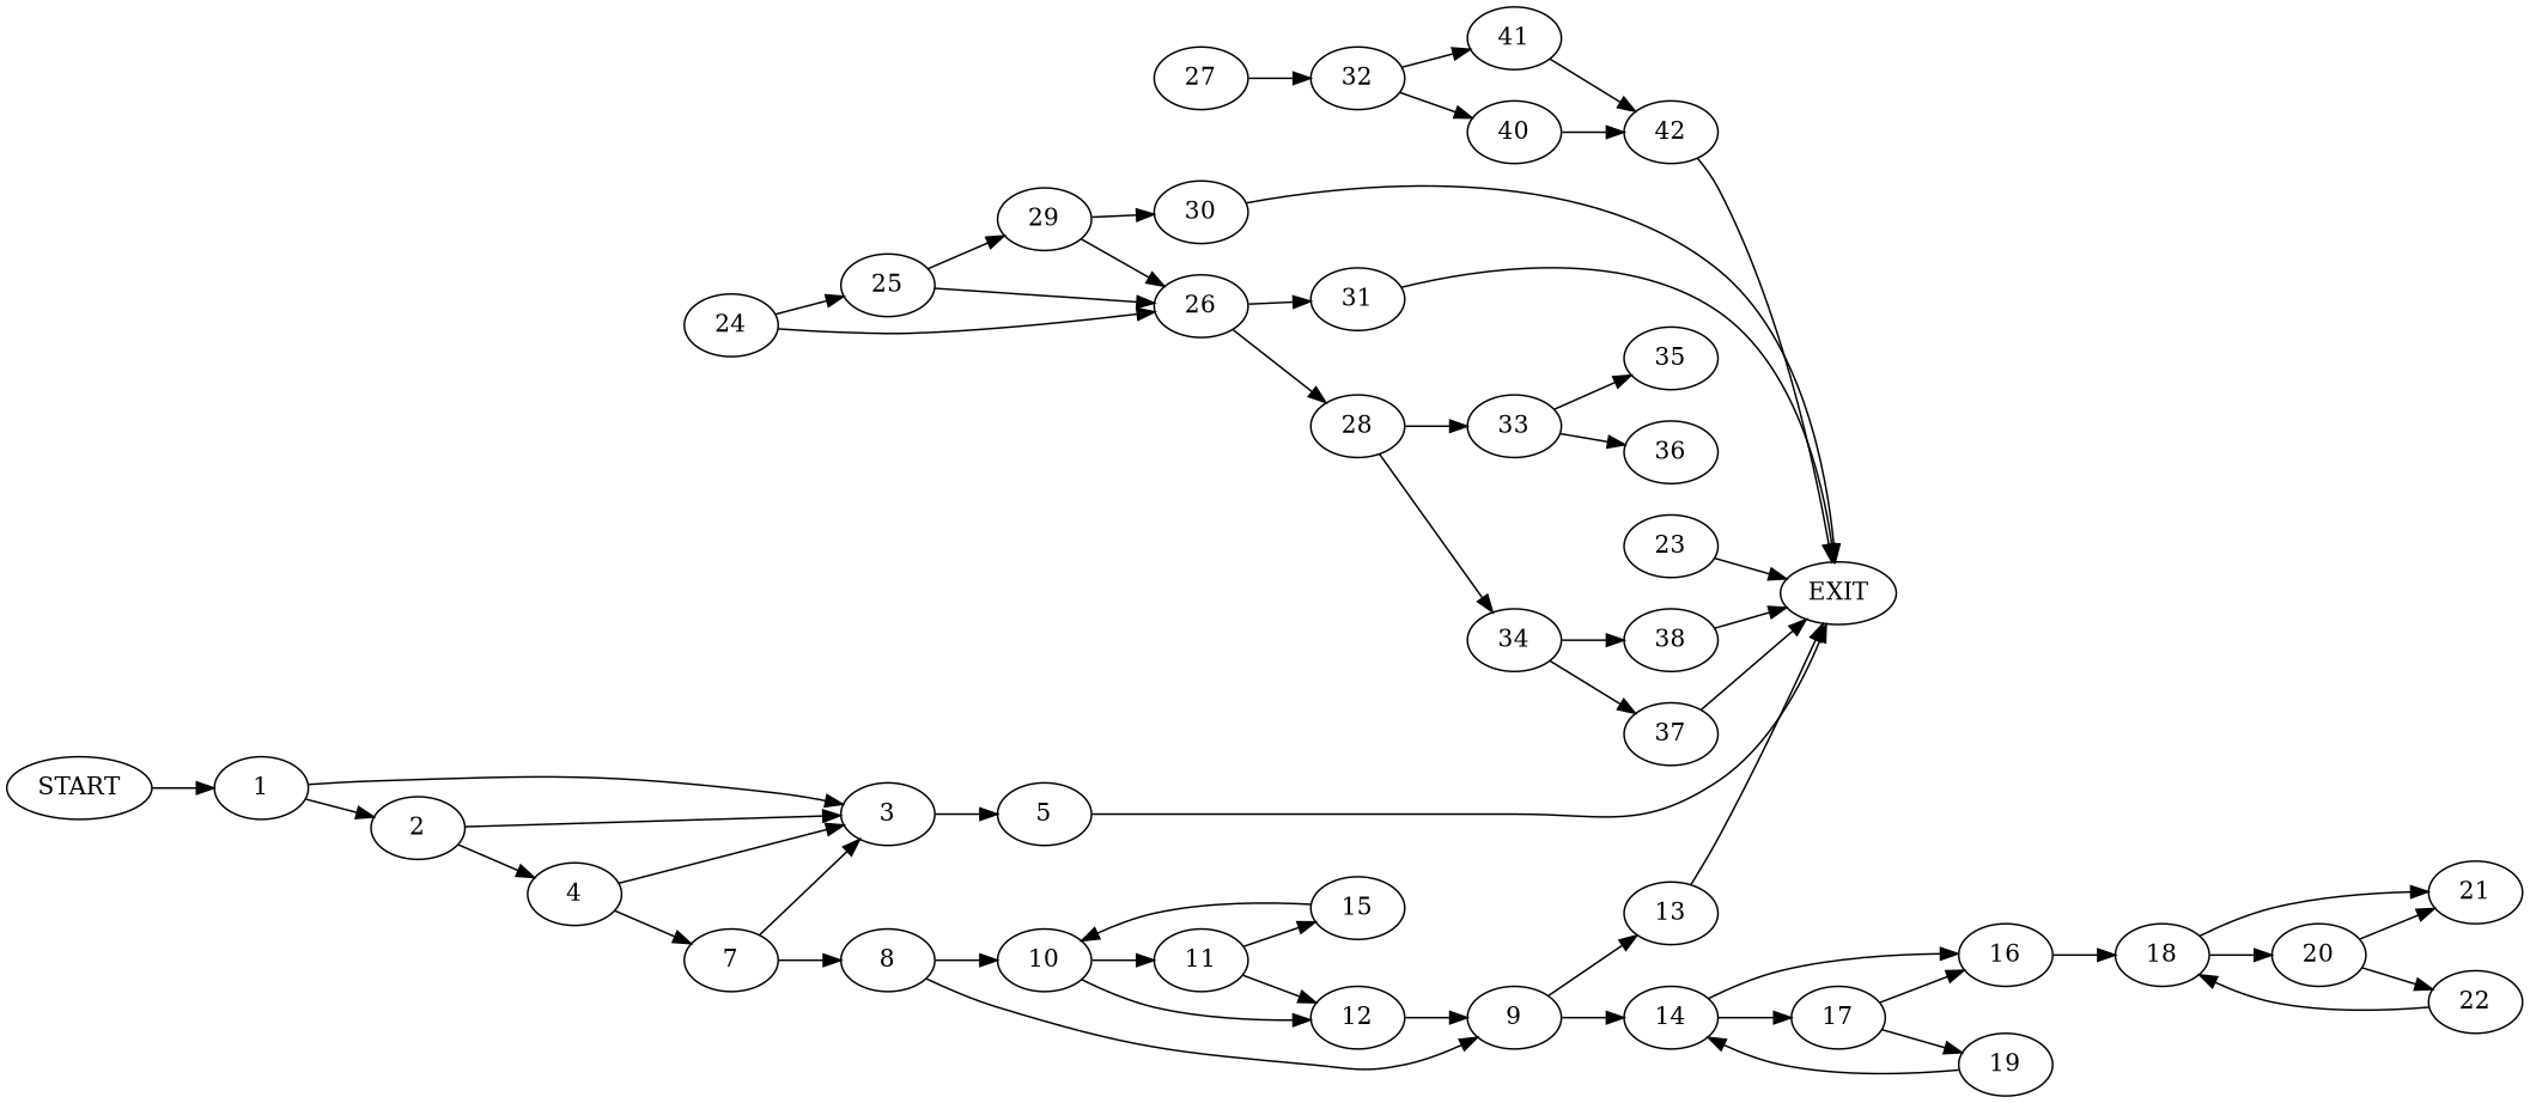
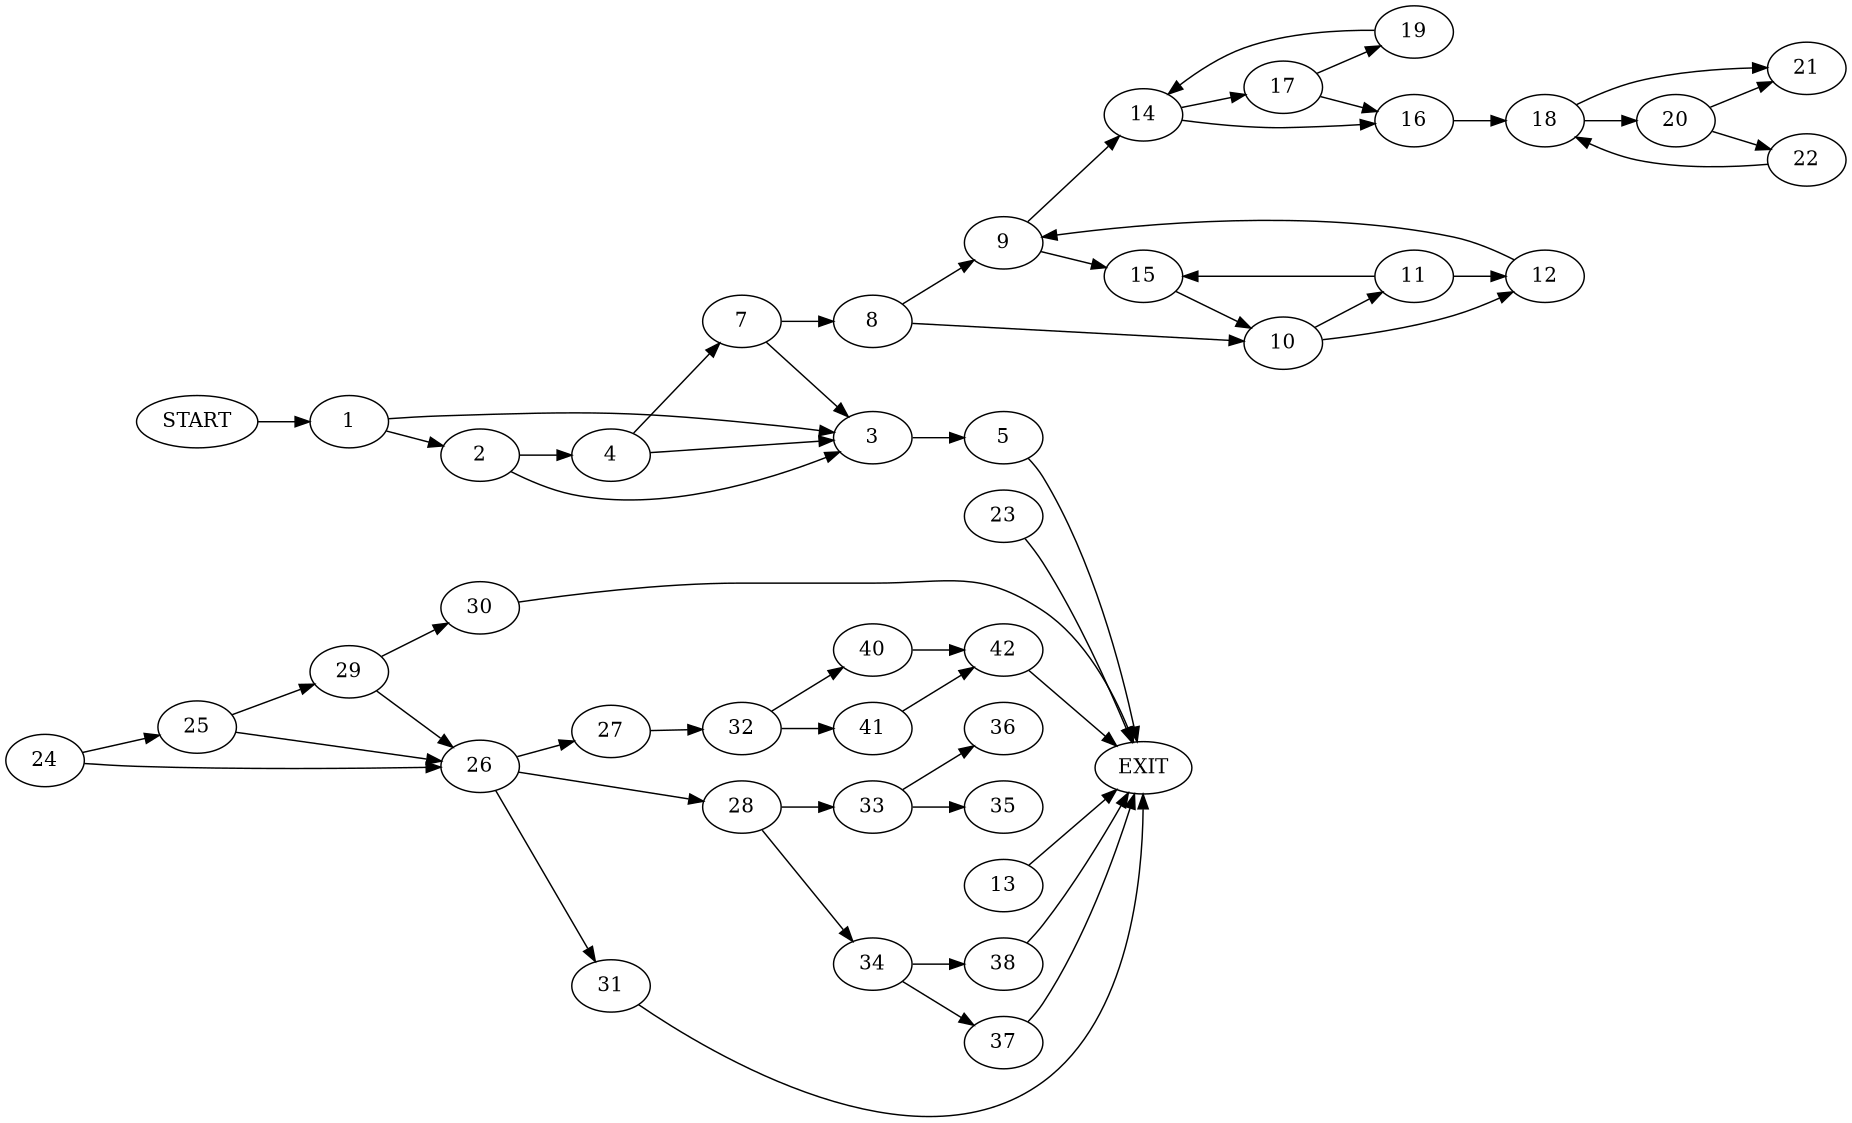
  digraph {
    rankdir=LR
    n1 [label=START]
    1
    2
    3
    n5 [label=EXIT]
    4
    5
    7
    8
    23
    24
    25
    26
    9
    10
    13
    14
    11
    12
    16
    17
    15
    18
    19
    20
    21
    22
    29
    27
    28
    31
    30
    32
    33
    34
    40
    41
    35
    36
    37
    38
    42
    n1 -> 1
    1 -> 2
    1 -> 3
    2 -> 3
    2 -> 4
    3 -> 5
    4 -> 3
    4 -> 7
    5 -> n5
    7 -> 3
    7 -> 8
    8 -> 9
    8 -> 10
    23 -> n5
    24 -> 25
    24 -> 26
    25 -> 26
    25 -> 29
+   26 -> 27
    26 -> 28
    26 -> 31
-   9 -> 13
+   9 -> 15
    9 -> 14
    10 -> 11
    10 -> 12
    13 -> n5
    14 -> 16
    14 -> 17
    11 -> 12
    11 -> 15
    12 -> 9
    16 -> 18
    17 -> 16
    17 -> 19
    15 -> 10
    18 -> 20
    18 -> 21
    19 -> 14
    20 -> 21
    20 -> 22
    22 -> 18
    29 -> 26
    29 -> 30
    27 -> 32
    28 -> 33
    28 -> 34
    31 -> n5
    30 -> n5
    32 -> 40
    32 -> 41
    33 -> 35
    33 -> 36
    34 -> 37
    34 -> 38
    40 -> 42
    41 -> 42
    37 -> n5
    38 -> n5
    42 -> n5
  }
